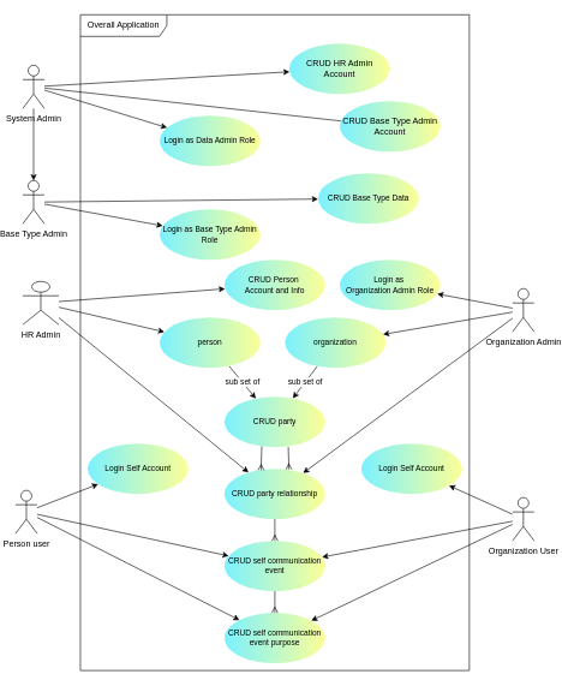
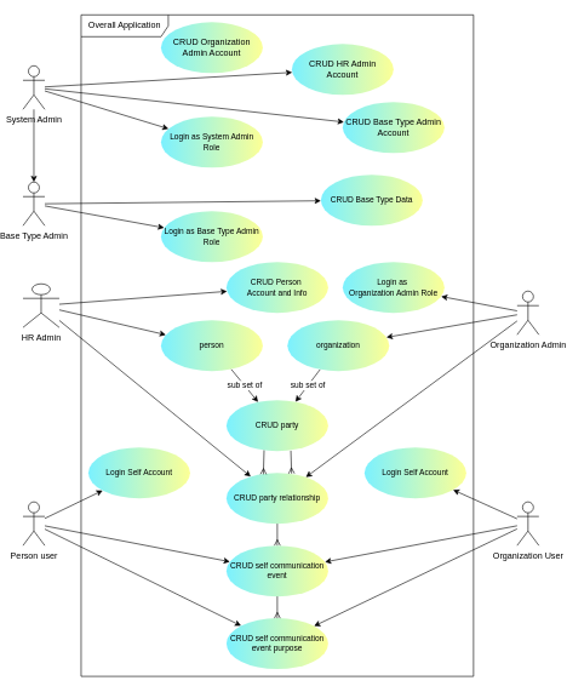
  <mxCell id="0" />
  <mxCell id="1" parent="0" />
  <mxCell id="2" value="Overall Application" style="shape=umlFrame;whiteSpace=wrap;html=1;pointerEvents=0;width=120;height=30;labelBackgroundColor=none;" parent="1" vertex="1"><mxGeometry x="100" y="20" width="540" height="910" as="geometry" /></mxCell>
  <mxCell id="3" style="rounded=0;orthogonalLoop=1;jettySize=auto;html=1;labelBackgroundColor=none;fontColor=default;" parent="1" source="7" target="32" edge="1"><mxGeometry relative="1" as="geometry" /></mxCell>
  <mxCell id="4" style="edgeStyle=none;shape=connector;rounded=0;orthogonalLoop=1;jettySize=auto;html=1;align=center;verticalAlign=middle;fontFamily=Helvetica;fontSize=11;fontColor=default;labelBackgroundColor=none;endArrow=classic;" parent="1" source="7" target="25" edge="1"><mxGeometry relative="1" as="geometry" /></mxCell>
  <mxCell id="5" style="edgeStyle=none;shape=connector;rounded=0;orthogonalLoop=1;jettySize=auto;html=1;align=center;verticalAlign=middle;fontFamily=Helvetica;fontSize=11;fontColor=default;labelBackgroundColor=none;endArrow=classic;" parent="1" source="7" target="27" edge="1"><mxGeometry relative="1" as="geometry" /></mxCell>
- <mxCell id="6" style="rounded=0;orthogonalLoop=1;jettySize=auto;html=1;endArrow=none;" parent="1" source="7" target="29" edge="1"><mxGeometry relative="1" as="geometry" /></mxCell>
+ <mxCell id="6" style="rounded=0;orthogonalLoop=1;jettySize=auto;html=1;" parent="1" source="7" target="29" edge="1"><mxGeometry relative="1" as="geometry" /></mxCell>
  <mxCell id="7" value="System Admin" style="shape=umlActor;verticalLabelPosition=bottom;verticalAlign=top;html=1;labelBackgroundColor=none;" parent="1" vertex="1"><mxGeometry x="20" y="90" width="30" height="60" as="geometry" /></mxCell>
  <mxCell id="8" style="edgeStyle=none;shape=connector;rounded=0;orthogonalLoop=1;jettySize=auto;html=1;align=center;verticalAlign=middle;fontFamily=Helvetica;fontSize=11;fontColor=default;labelBackgroundColor=none;endArrow=classic;" parent="1" source="11" target="28" edge="1"><mxGeometry relative="1" as="geometry" /></mxCell>
  <mxCell id="9" style="edgeStyle=none;shape=connector;rounded=0;orthogonalLoop=1;jettySize=auto;html=1;strokeColor=default;align=center;verticalAlign=middle;fontFamily=Helvetica;fontSize=11;fontColor=default;labelBackgroundColor=default;endArrow=classic;" parent="1" source="11" target="45" edge="1"><mxGeometry relative="1" as="geometry" /></mxCell>
  <mxCell id="10" style="edgeStyle=none;shape=connector;rounded=0;orthogonalLoop=1;jettySize=auto;html=1;strokeColor=default;align=center;verticalAlign=middle;fontFamily=Helvetica;fontSize=11;fontColor=default;labelBackgroundColor=default;endArrow=classic;" edge="1" parent="1" source="11" target="37"><mxGeometry relative="1" as="geometry" /></mxCell>
  <mxCell id="11" value="Organization Admin" style="shape=umlActor;verticalLabelPosition=bottom;verticalAlign=top;html=1;labelBackgroundColor=none;" parent="1" vertex="1"><mxGeometry x="700" y="400" width="30" height="60" as="geometry" /></mxCell>
  <mxCell id="12" style="edgeStyle=none;shape=connector;rounded=0;orthogonalLoop=1;jettySize=auto;html=1;align=center;verticalAlign=middle;fontFamily=Helvetica;fontSize=11;fontColor=default;labelBackgroundColor=none;endArrow=classic;" parent="1" source="15" target="26" edge="1"><mxGeometry relative="1" as="geometry" /></mxCell>
  <mxCell id="13" style="edgeStyle=none;shape=connector;rounded=0;orthogonalLoop=1;jettySize=auto;html=1;align=center;verticalAlign=middle;fontFamily=Helvetica;fontSize=11;fontColor=default;labelBackgroundColor=none;endArrow=classic;" parent="1" source="15" target="43" edge="1"><mxGeometry relative="1" as="geometry"><mxPoint x="162.036" y="436.621" as="targetPoint" /></mxGeometry></mxCell>
  <mxCell id="14" style="rounded=0;orthogonalLoop=1;jettySize=auto;html=1;" edge="1" parent="1" source="15" target="37"><mxGeometry relative="1" as="geometry" /></mxCell>
  <mxCell id="15" value="HR Admin" style="shape=umlActor;verticalLabelPosition=bottom;verticalAlign=top;html=1;labelBackgroundColor=none;" parent="1" vertex="1"><mxGeometry x="20" y="390" width="50" height="60" as="geometry" /></mxCell>
  <mxCell id="16" style="rounded=0;orthogonalLoop=1;jettySize=auto;html=1;" parent="1" source="19" target="36" edge="1"><mxGeometry relative="1" as="geometry" /></mxCell>
  <mxCell id="17" style="edgeStyle=none;shape=connector;rounded=0;orthogonalLoop=1;jettySize=auto;html=1;strokeColor=default;align=center;verticalAlign=middle;fontFamily=Helvetica;fontSize=11;fontColor=default;labelBackgroundColor=default;endArrow=classic;" parent="1" source="19" target="38" edge="1"><mxGeometry relative="1" as="geometry" /></mxCell>
  <mxCell id="18" style="edgeStyle=none;shape=connector;rounded=0;orthogonalLoop=1;jettySize=auto;html=1;strokeColor=default;align=center;verticalAlign=middle;fontFamily=Helvetica;fontSize=11;fontColor=default;labelBackgroundColor=default;endArrow=classic;" parent="1" source="19" target="39" edge="1"><mxGeometry relative="1" as="geometry" /></mxCell>
- <mxCell id="19" value="Person user" style="shape=umlActor;verticalLabelPosition=bottom;verticalAlign=top;html=1;labelBackgroundColor=none;" parent="1" vertex="1"><mxGeometry x="10" y="680" width="30" height="60" as="geometry" /></mxCell>
+ <mxCell id="19" value="Person user" style="shape=umlActor;verticalLabelPosition=bottom;verticalAlign=top;html=1;labelBackgroundColor=none;" parent="1" vertex="1"><mxGeometry x="20" y="690" width="30" height="60" as="geometry" /></mxCell>
  <mxCell id="20" style="rounded=0;orthogonalLoop=1;jettySize=auto;html=1;" parent="1" source="23" target="35" edge="1"><mxGeometry relative="1" as="geometry" /></mxCell>
  <mxCell id="21" style="edgeStyle=none;shape=connector;rounded=0;orthogonalLoop=1;jettySize=auto;html=1;strokeColor=default;align=center;verticalAlign=middle;fontFamily=Helvetica;fontSize=11;fontColor=default;labelBackgroundColor=default;endArrow=classic;" parent="1" source="23" target="38" edge="1"><mxGeometry relative="1" as="geometry"><mxPoint x="543.451" y="679.781" as="targetPoint" /></mxGeometry></mxCell>
  <mxCell id="22" style="edgeStyle=none;shape=connector;rounded=0;orthogonalLoop=1;jettySize=auto;html=1;strokeColor=default;align=center;verticalAlign=middle;fontFamily=Helvetica;fontSize=11;fontColor=default;labelBackgroundColor=default;endArrow=classic;" parent="1" source="23" target="39" edge="1"><mxGeometry relative="1" as="geometry" /></mxCell>
  <mxCell id="23" value="Organization User" style="shape=umlActor;verticalLabelPosition=bottom;verticalAlign=top;html=1;labelBackgroundColor=none;" parent="1" vertex="1"><mxGeometry x="700" y="690" width="30" height="60" as="geometry" /></mxCell>
+ <mxCell id="24" value="CRUD Organization Admin Account" style="ellipse;whiteSpace=wrap;html=1;gradientDirection=east;labelBackgroundColor=none;gradientColor=#FCFF96;fillColor=#7BF1FF;strokeColor=none;" parent="1" vertex="1"><mxGeometry x="210" y="30" width="140" height="70" as="geometry" /></mxCell>
  <mxCell id="25" value="CRUD HR Admin Account" style="ellipse;whiteSpace=wrap;html=1;gradientDirection=east;labelBackgroundColor=none;gradientColor=#FCFF96;fillColor=#7BF1FF;strokeColor=none;" parent="1" vertex="1"><mxGeometry x="390" y="60" width="140" height="70" as="geometry" /></mxCell>
  <mxCell id="26" value="&lt;span&gt;CRUD &lt;/span&gt;&lt;span&gt;Person&amp;nbsp;&lt;/span&gt;&lt;div&gt;&lt;span style=&quot;color: light-dark(rgb(0, 0, 0), rgb(255, 255, 255));&quot;&gt;Account &lt;/span&gt;&lt;span style=&quot;color: light-dark(rgb(0, 0, 0), rgb(255, 255, 255));&quot;&gt;and I&lt;/span&gt;&lt;span style=&quot;color: light-dark(rgb(0, 0, 0), rgb(255, 255, 255));&quot;&gt;nfo&lt;/span&gt;&lt;/div&gt;" style="ellipse;whiteSpace=wrap;html=1;fontFamily=Helvetica;fontSize=11;labelBackgroundColor=none;gradientDirection=east;gradientColor=#FCFF96;fillColor=#7BF1FF;strokeColor=none;" parent="1" vertex="1"><mxGeometry x="300" y="360" width="140" height="70" as="geometry" /></mxCell>
- <mxCell id="27" value="Login as Data Admin Role" style="ellipse;whiteSpace=wrap;html=1;fontFamily=Helvetica;fontSize=11;labelBackgroundColor=none;gradientDirection=east;gradientColor=#FCFF96;fillColor=#7BF1FF;strokeColor=none;" parent="1" vertex="1"><mxGeometry x="210" y="160" width="140" height="70" as="geometry" /></mxCell>
+ <mxCell id="27" value="Login as System Admin Role" style="ellipse;whiteSpace=wrap;html=1;fontFamily=Helvetica;fontSize=11;labelBackgroundColor=none;gradientDirection=east;gradientColor=#FCFF96;fillColor=#7BF1FF;strokeColor=none;" parent="1" vertex="1"><mxGeometry x="210" y="160" width="140" height="70" as="geometry" /></mxCell>
  <mxCell id="28" value="Login as&amp;nbsp;&lt;div&gt;Organization Admin Role&lt;/div&gt;" style="ellipse;whiteSpace=wrap;html=1;fontFamily=Helvetica;fontSize=11;labelBackgroundColor=none;gradientDirection=east;gradientColor=#FCFF96;fillColor=#7BF1FF;strokeColor=none;" parent="1" vertex="1"><mxGeometry x="460" y="360" width="140" height="70" as="geometry" /></mxCell>
  <mxCell id="29" value="CRUD Base Type Admin Account" style="ellipse;whiteSpace=wrap;html=1;gradientDirection=east;labelBackgroundColor=none;gradientColor=#FCFF96;fillColor=#7BF1FF;strokeColor=none;" parent="1" vertex="1"><mxGeometry x="460" y="140" width="140" height="70" as="geometry" /></mxCell>
  <mxCell id="30" style="edgeStyle=none;shape=connector;rounded=0;orthogonalLoop=1;jettySize=auto;html=1;align=center;verticalAlign=middle;fontFamily=Helvetica;fontSize=11;fontColor=default;labelBackgroundColor=none;endArrow=classic;" parent="1" source="32" target="33" edge="1"><mxGeometry relative="1" as="geometry" /></mxCell>
  <mxCell id="31" style="edgeStyle=none;shape=connector;rounded=0;orthogonalLoop=1;jettySize=auto;html=1;align=center;verticalAlign=middle;fontFamily=Helvetica;fontSize=11;fontColor=default;labelBackgroundColor=none;endArrow=classic;" parent="1" source="32" target="34" edge="1"><mxGeometry relative="1" as="geometry" /></mxCell>
  <mxCell id="32" value="Base Type Admin" style="shape=umlActor;verticalLabelPosition=bottom;verticalAlign=top;html=1;labelBackgroundColor=none;" parent="1" vertex="1"><mxGeometry x="20" y="250" width="30" height="60" as="geometry" /></mxCell>
  <mxCell id="33" value="&lt;span&gt;CRUD &lt;/span&gt;&lt;span&gt;Base Type&amp;nbsp;&lt;/span&gt;&lt;span style=&quot;background-color: transparent; color: light-dark(rgb(0, 0, 0), rgb(255, 255, 255));&quot;&gt;Data&lt;/span&gt;" style="ellipse;whiteSpace=wrap;html=1;fontFamily=Helvetica;fontSize=11;labelBackgroundColor=none;gradientDirection=east;gradientColor=#FCFF96;fillColor=#7BF1FF;strokeColor=none;" parent="1" vertex="1"><mxGeometry x="430" y="240" width="140" height="70" as="geometry" /></mxCell>
  <mxCell id="34" value="Login as Base Type Admin Role" style="ellipse;whiteSpace=wrap;html=1;fontFamily=Helvetica;fontSize=11;labelBackgroundColor=none;gradientDirection=east;gradientColor=#FCFF96;fillColor=#7BF1FF;strokeColor=none;" parent="1" vertex="1"><mxGeometry x="210" y="290" width="140" height="70" as="geometry" /></mxCell>
  <mxCell id="35" value="Login Self Account" style="ellipse;whiteSpace=wrap;html=1;fontFamily=Helvetica;fontSize=11;labelBackgroundColor=none;gradientDirection=east;gradientColor=#FCFF96;fillColor=#7BF1FF;strokeColor=none;" parent="1" vertex="1"><mxGeometry x="490" y="615" width="140" height="70" as="geometry" /></mxCell>
  <mxCell id="36" value="Login Self Account" style="ellipse;whiteSpace=wrap;html=1;fontFamily=Helvetica;fontSize=11;labelBackgroundColor=none;gradientDirection=east;gradientColor=#FCFF96;fillColor=#7BF1FF;strokeColor=none;" parent="1" vertex="1"><mxGeometry x="110" y="615" width="140" height="70" as="geometry" /></mxCell>
  <mxCell id="37" value="CRUD party relationship" style="ellipse;whiteSpace=wrap;html=1;fontFamily=Helvetica;fontSize=11;labelBackgroundColor=none;gradientDirection=east;gradientColor=#FCFF96;fillColor=#7BF1FF;strokeColor=none;" parent="1" vertex="1"><mxGeometry x="300" y="650" width="140" height="70" as="geometry" /></mxCell>
  <mxCell id="38" value="CRUD self communication event" style="ellipse;whiteSpace=wrap;html=1;fontFamily=Helvetica;fontSize=11;labelBackgroundColor=none;gradientDirection=east;gradientColor=#FCFF96;fillColor=#7BF1FF;strokeColor=none;" parent="1" vertex="1"><mxGeometry x="300" y="750" width="140" height="70" as="geometry" /></mxCell>
  <mxCell id="39" value="CRUD self communication event purpose" style="ellipse;whiteSpace=wrap;html=1;fontFamily=Helvetica;fontSize=11;labelBackgroundColor=none;gradientDirection=east;gradientColor=#FCFF96;fillColor=#7BF1FF;strokeColor=none;" parent="1" vertex="1"><mxGeometry x="300" y="850" width="140" height="70" as="geometry" /></mxCell>
  <mxCell id="40" style="edgeStyle=none;shape=connector;rounded=0;orthogonalLoop=1;jettySize=auto;html=1;strokeColor=default;align=center;verticalAlign=middle;fontFamily=Helvetica;fontSize=11;fontColor=default;labelBackgroundColor=default;endArrow=ERmany;exitX=0.37;exitY=0.98;exitDx=0;exitDy=0;exitPerimeter=0;entryX=0.363;entryY=0.029;entryDx=0;entryDy=0;entryPerimeter=0;endFill=0;" parent="1" source="41" target="37" edge="1"><mxGeometry relative="1" as="geometry" /></mxCell>
  <mxCell id="41" value="CRUD party" style="ellipse;whiteSpace=wrap;html=1;fontFamily=Helvetica;fontSize=11;labelBackgroundColor=none;gradientDirection=east;gradientColor=#FCFF96;fillColor=#7BF1FF;strokeColor=none;" parent="1" vertex="1"><mxGeometry x="300" y="550" width="140" height="70" as="geometry" /></mxCell>
  <mxCell id="42" value="sub set of" style="edgeStyle=none;shape=connector;rounded=0;orthogonalLoop=1;jettySize=auto;html=1;strokeColor=default;align=center;verticalAlign=middle;fontFamily=Helvetica;fontSize=11;fontColor=default;labelBackgroundColor=default;endArrow=classic;" parent="1" source="43" target="41" edge="1"><mxGeometry relative="1" as="geometry" /></mxCell>
  <mxCell id="43" value="person" style="ellipse;whiteSpace=wrap;html=1;fontFamily=Helvetica;fontSize=11;labelBackgroundColor=none;gradientDirection=east;gradientColor=#FCFF96;fillColor=#7BF1FF;strokeColor=none;" parent="1" vertex="1"><mxGeometry x="210" y="440" width="140" height="70" as="geometry" /></mxCell>
  <mxCell id="44" value="sub set of" style="edgeStyle=none;shape=connector;rounded=0;orthogonalLoop=1;jettySize=auto;html=1;strokeColor=default;align=center;verticalAlign=middle;fontFamily=Helvetica;fontSize=11;fontColor=default;labelBackgroundColor=default;endArrow=classic;endFill=1;" parent="1" source="45" target="41" edge="1"><mxGeometry relative="1" as="geometry" /></mxCell>
  <mxCell id="45" value="organization" style="ellipse;whiteSpace=wrap;html=1;fontFamily=Helvetica;fontSize=11;labelBackgroundColor=none;gradientDirection=east;gradientColor=#FCFF96;fillColor=#7BF1FF;strokeColor=none;" parent="1" vertex="1"><mxGeometry x="384" y="440" width="140" height="70" as="geometry" /></mxCell>
  <mxCell id="46" style="edgeStyle=none;shape=connector;rounded=0;orthogonalLoop=1;jettySize=auto;html=1;strokeColor=default;align=center;verticalAlign=middle;fontFamily=Helvetica;fontSize=11;fontColor=default;labelBackgroundColor=default;endArrow=ERmany;exitX=0.633;exitY=0.994;exitDx=0;exitDy=0;exitPerimeter=0;entryX=0.64;entryY=0.015;entryDx=0;entryDy=0;entryPerimeter=0;endFill=0;" parent="1" source="41" target="37" edge="1"><mxGeometry relative="1" as="geometry"><mxPoint x="362" y="629" as="sourcePoint" /><mxPoint x="361" y="662" as="targetPoint" /></mxGeometry></mxCell>
  <mxCell id="47" style="edgeStyle=none;shape=connector;rounded=0;orthogonalLoop=1;jettySize=auto;html=1;strokeColor=default;align=center;verticalAlign=middle;fontFamily=Helvetica;fontSize=11;fontColor=default;labelBackgroundColor=default;endArrow=ERmany;endFill=0;" parent="1" source="37" target="38" edge="1"><mxGeometry relative="1" as="geometry"><mxPoint x="351" y="710" as="sourcePoint" /><mxPoint x="350" y="743" as="targetPoint" /></mxGeometry></mxCell>
  <mxCell id="48" style="edgeStyle=none;shape=connector;rounded=0;orthogonalLoop=1;jettySize=auto;html=1;strokeColor=default;align=center;verticalAlign=middle;fontFamily=Helvetica;fontSize=11;fontColor=default;labelBackgroundColor=default;endArrow=ERmany;endFill=0;" parent="1" source="38" target="39" edge="1"><mxGeometry relative="1" as="geometry"><mxPoint x="410" y="820" as="sourcePoint" /><mxPoint x="410" y="850" as="targetPoint" /></mxGeometry></mxCell>
